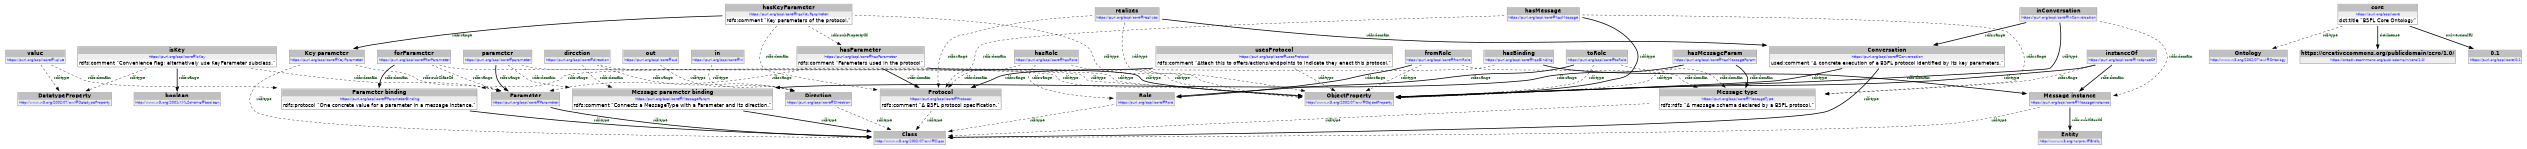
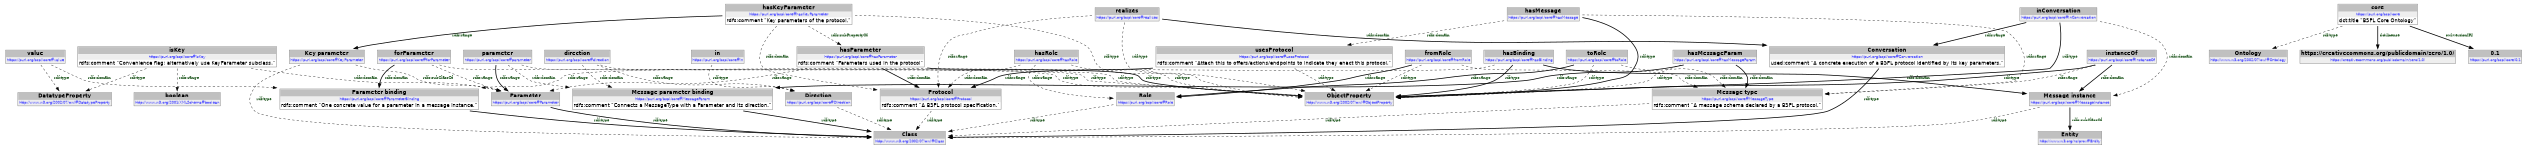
  digraph {
    node [color=black fontname="DejaVu Sans" shape=none]
    edge [color=BLACK style=dashed]
    n1 [label=< <table color='#666666' cellborder='0' cellspacing='0' border='1'><tr><td colspan='2' bgcolor='grey'><B>direction</B></td></tr><tr><td href='https://purl.org/bspl/core#direction' bgcolor='#eeeeee' colspan='2'><font point-size='10' color='#6666ff'>https://purl.org/bspl/core#direction</font></td></tr></table> >]
    n2 [label=< <table color='#666666' cellborder='0' cellspacing='0' border='1'><tr><td colspan='2' bgcolor='grey'><B>Message parameter binding</B></td></tr><tr><td href='https://purl.org/bspl/core#MessageParam' bgcolor='#eeeeee' colspan='2'><font point-size='10' color='#6666ff'>https://purl.org/bspl/core#MessageParam</font></td></tr><tr><td align='left'>rdfs:comment</td><td align='left'>&quot;Connects a MessageType with a Parameter and its direction.&quot;</td></tr></table> >]
    n3 [label=< <table color='#666666' cellborder='0' cellspacing='0' border='1'><tr><td colspan='2' bgcolor='grey'><B>ObjectProperty</B></td></tr><tr><td href='http://www.w3.org/2002/07/owl#ObjectProperty' bgcolor='#eeeeee' colspan='2'><font point-size='10' color='#6666ff'>http://www.w3.org/2002/07/owl#ObjectProperty</font></td></tr></table> >]
    n4 [label=< <table color='#666666' cellborder='0' cellspacing='0' border='1'><tr><td colspan='2' bgcolor='grey'><B>Direction</B></td></tr><tr><td href='https://purl.org/bspl/core#Direction' bgcolor='#eeeeee' colspan='2'><font point-size='10' color='#6666ff'>https://purl.org/bspl/core#Direction</font></td></tr></table> >]
    n5 [label=< <table color='#666666' cellborder='0' cellspacing='0' border='1'><tr><td colspan='2' bgcolor='grey'><B>Class</B></td></tr><tr><td href='http://www.w3.org/2002/07/owl#Class' bgcolor='#eeeeee' colspan='2'><font point-size='10' color='#6666ff'>http://www.w3.org/2002/07/owl#Class</font></td></tr></table> >]
    n6 [label=< <table color='#666666' cellborder='0' cellspacing='0' border='1'><tr><td colspan='2' bgcolor='grey'><B>hasBinding</B></td></tr><tr><td href='https://purl.org/bspl/core#hasBinding' bgcolor='#eeeeee' colspan='2'><font point-size='10' color='#6666ff'>https://purl.org/bspl/core#hasBinding</font></td></tr></table> >]
    n7 [label=< <table color='#666666' cellborder='0' cellspacing='0' border='1'><tr><td colspan='2' bgcolor='grey'><B>Message instance</B></td></tr><tr><td href='https://purl.org/bspl/core#MessageInstance' bgcolor='#eeeeee' colspan='2'><font point-size='10' color='#6666ff'>https://purl.org/bspl/core#MessageInstance</font></td></tr></table> >]
-   n8 [label=< <table color='#666666' cellborder='0' cellspacing='0' border='1'><tr><td colspan='2' bgcolor='grey'><B>Parameter binding</B></td></tr><tr><td href='https://purl.org/bspl/core#ParameterBinding' bgcolor='#eeeeee' colspan='2'><font point-size='10' color='#6666ff'>https://purl.org/bspl/core#ParameterBinding</font></td></tr><tr><td align='left'>rdfs:protocol</td><td align='left'>&quot;One concrete value for a parameter in a message instance.&quot;</td></tr></table> >]
+   n8 [label=< <table color='#666666' cellborder='0' cellspacing='0' border='1'><tr><td colspan='2' bgcolor='grey'><B>Parameter binding</B></td></tr><tr><td href='https://purl.org/bspl/core#ParameterBinding' bgcolor='#eeeeee' colspan='2'><font point-size='10' color='#6666ff'>https://purl.org/bspl/core#ParameterBinding</font></td></tr><tr><td align='left'>rdfs:comment</td><td align='left'>&quot;One concrete value for a parameter in a message instance.&quot;</td></tr></table> >]
    n9 [label=< <table color='#666666' cellborder='0' cellspacing='0' border='1'><tr><td colspan='2' bgcolor='grey'><B>Entity</B></td></tr><tr><td href='http://www.w3.org/ns/prov#Entity' bgcolor='#eeeeee' colspan='2'><font point-size='10' color='#6666ff'>http://www.w3.org/ns/prov#Entity</font></td></tr></table> >]
    n10 [label=< <table color='#666666' cellborder='0' cellspacing='0' border='1'><tr><td colspan='2' bgcolor='grey'><B>usesProtocol</B></td></tr><tr><td href='https://purl.org/bspl/core#usesProtocol' bgcolor='#eeeeee' colspan='2'><font point-size='10' color='#6666ff'>https://purl.org/bspl/core#usesProtocol</font></td></tr><tr><td align='left'>rdfs:comment</td><td align='left'>&quot;Attach this to offers/actions/endpoints to indicate they enact this protocol.&quot;</td></tr></table> >]
    n11 [label=< <table color='#666666' cellborder='0' cellspacing='0' border='1'><tr><td colspan='2' bgcolor='grey'><B>Protocol</B></td></tr><tr><td href='https://purl.org/bspl/core#Protocol' bgcolor='#eeeeee' colspan='2'><font point-size='10' color='#6666ff'>https://purl.org/bspl/core#Protocol</font></td></tr><tr><td align='left'>rdfs:comment</td><td align='left'>&quot;A BSPL protocol specification.&quot;</td></tr></table> >]
    n12 [label=< <table color='#666666' cellborder='0' cellspacing='0' border='1'><tr><td colspan='2' bgcolor='grey'><B>value</B></td></tr><tr><td href='https://purl.org/bspl/core#value' bgcolor='#eeeeee' colspan='2'><font point-size='10' color='#6666ff'>https://purl.org/bspl/core#value</font></td></tr></table> >]
    n13 [label=< <table color='#666666' cellborder='0' cellspacing='0' border='1'><tr><td colspan='2' bgcolor='grey'><B>DatatypeProperty</B></td></tr><tr><td href='http://www.w3.org/2002/07/owl#DatatypeProperty' bgcolor='#eeeeee' colspan='2'><font point-size='10' color='#6666ff'>http://www.w3.org/2002/07/owl#DatatypeProperty</font></td></tr></table> >]
    n14 [label=< <table color='#666666' cellborder='0' cellspacing='0' border='1'><tr><td colspan='2' bgcolor='grey'><B>hasParameter</B></td></tr><tr><td href='https://purl.org/bspl/core#hasParameter' bgcolor='#eeeeee' colspan='2'><font point-size='10' color='#6666ff'>https://purl.org/bspl/core#hasParameter</font></td></tr><tr><td align='left'>rdfs:comment</td><td align='left'>&quot;Parameters used in the protocol&quot;</td></tr></table> >]
    n15 [label=< <table color='#666666' cellborder='0' cellspacing='0' border='1'><tr><td colspan='2' bgcolor='grey'><B>Parameter</B></td></tr><tr><td href='https://purl.org/bspl/core#Parameter' bgcolor='#eeeeee' colspan='2'><font point-size='10' color='#6666ff'>https://purl.org/bspl/core#Parameter</font></td></tr></table> >]
    n16 [label=< <table color='#666666' cellborder='0' cellspacing='0' border='1'><tr><td colspan='2' bgcolor='grey'><B>isKey</B></td></tr><tr><td href='https://purl.org/bspl/core#isKey' bgcolor='#eeeeee' colspan='2'><font point-size='10' color='#6666ff'>https://purl.org/bspl/core#isKey</font></td></tr><tr><td align='left'>rdfs:comment</td><td align='left'>&quot;Convenience flag; alternatively use KeyParameter subclass.&quot;</td></tr></table> >]
    n17 [label=< <table color='#666666' cellborder='0' cellspacing='0' border='1'><tr><td colspan='2' bgcolor='grey'><B>boolean</B></td></tr><tr><td href='http://www.w3.org/2001/XMLSchema#boolean' bgcolor='#eeeeee' colspan='2'><font point-size='10' color='#6666ff'>http://www.w3.org/2001/XMLSchema#boolean</font></td></tr></table> >]
    n18 [label=< <table color='#666666' cellborder='0' cellspacing='0' border='1'><tr><td colspan='2' bgcolor='grey'><B>instanceOf</B></td></tr><tr><td href='https://purl.org/bspl/core#instanceOf' bgcolor='#eeeeee' colspan='2'><font point-size='10' color='#6666ff'>https://purl.org/bspl/core#instanceOf</font></td></tr></table> >]
-   n19 [label=< <table color='#666666' cellborder='0' cellspacing='0' border='1'><tr><td colspan='2' bgcolor='grey'><B>Message type</B></td></tr><tr><td href='https://purl.org/bspl/core#MessageType' bgcolor='#eeeeee' colspan='2'><font point-size='10' color='#6666ff'>https://purl.org/bspl/core#MessageType</font></td></tr><tr><td align='left'>rdfs:rdfs</td><td align='left'>&quot;A message schema declared by a BSPL protocol.&quot;</td></tr></table> >]
+   n19 [label=< <table color='#666666' cellborder='0' cellspacing='0' border='1'><tr><td colspan='2' bgcolor='grey'><B>Message type</B></td></tr><tr><td href='https://purl.org/bspl/core#MessageType' bgcolor='#eeeeee' colspan='2'><font point-size='10' color='#6666ff'>https://purl.org/bspl/core#MessageType</font></td></tr><tr><td align='left'>rdfs:comment</td><td align='left'>&quot;A message schema declared by a BSPL protocol.&quot;</td></tr></table> >]
    n20 [label=< <table color='#666666' cellborder='0' cellspacing='0' border='1'><tr><td colspan='2' bgcolor='grey'><B>fromRole</B></td></tr><tr><td href='https://purl.org/bspl/core#fromRole' bgcolor='#eeeeee' colspan='2'><font point-size='10' color='#6666ff'>https://purl.org/bspl/core#fromRole</font></td></tr></table> >]
    n21 [label=< <table color='#666666' cellborder='0' cellspacing='0' border='1'><tr><td colspan='2' bgcolor='grey'><B>Role</B></td></tr><tr><td href='https://purl.org/bspl/core#Role' bgcolor='#eeeeee' colspan='2'><font point-size='10' color='#6666ff'>https://purl.org/bspl/core#Role</font></td></tr></table> >]
    n22 [label=< <table color='#666666' cellborder='0' cellspacing='0' border='1'><tr><td colspan='2' bgcolor='grey'><B>inConversation</B></td></tr><tr><td href='https://purl.org/bspl/core#inConversation' bgcolor='#eeeeee' colspan='2'><font point-size='10' color='#6666ff'>https://purl.org/bspl/core#inConversation</font></td></tr></table> >]
    n23 [label=< <table color='#666666' cellborder='0' cellspacing='0' border='1'><tr><td colspan='2' bgcolor='grey'><B>Conversation</B></td></tr><tr><td href='https://purl.org/bspl/core#Conversation' bgcolor='#eeeeee' colspan='2'><font point-size='10' color='#6666ff'>https://purl.org/bspl/core#Conversation</font></td></tr><tr><td align='left'>used:comment</td><td align='left'>&quot;A concrete execution of a BSPL protocol identified by its key parameters.&quot;</td></tr></table> >]
    n24 [label=< <table color='#666666' cellborder='0' cellspacing='0' border='1'><tr><td colspan='2' bgcolor='grey'><B>hasKeyParameter</B></td></tr><tr><td href='https://purl.org/bspl/core#hasKeyParameter' bgcolor='#eeeeee' colspan='2'><font point-size='10' color='#6666ff'>https://purl.org/bspl/core#hasKeyParameter</font></td></tr><tr><td align='left'>rdfs:comment</td><td align='left'>&quot;Key parameters of the protocol.&quot;</td></tr></table> >]
    n25 [label=< <table color='#666666' cellborder='0' cellspacing='0' border='1'><tr><td colspan='2' bgcolor='grey'><B>Key parameter</B></td></tr><tr><td href='https://purl.org/bspl/core#KeyParameter' bgcolor='#eeeeee' colspan='2'><font point-size='10' color='#6666ff'>https://purl.org/bspl/core#KeyParameter</font></td></tr></table> >]
    n26 [label=< <table color='#666666' cellborder='0' cellspacing='0' border='1'><tr><td colspan='2' bgcolor='grey'><B>hasRole</B></td></tr><tr><td href='https://purl.org/bspl/core#hasRole' bgcolor='#eeeeee' colspan='2'><font point-size='10' color='#6666ff'>https://purl.org/bspl/core#hasRole</font></td></tr></table> >]
    n27 [label=< <table color='#666666' cellborder='0' cellspacing='0' border='1'><tr><td colspan='2' bgcolor='grey'><B>toRole</B></td></tr><tr><td href='https://purl.org/bspl/core#toRole' bgcolor='#eeeeee' colspan='2'><font point-size='10' color='#6666ff'>https://purl.org/bspl/core#toRole</font></td></tr></table> >]
    n28 [label=< <table color='#666666' cellborder='0' cellspacing='0' border='1'><tr><td colspan='2' bgcolor='grey'><B>hasMessage</B></td></tr><tr><td href='https://purl.org/bspl/core#hasMessage' bgcolor='#eeeeee' colspan='2'><font point-size='10' color='#6666ff'>https://purl.org/bspl/core#hasMessage</font></td></tr></table> >]
    n29 [label=< <table color='#666666' cellborder='0' cellspacing='0' border='1'><tr><td colspan='2' bgcolor='grey'><B>realizes</B></td></tr><tr><td href='https://purl.org/bspl/core#realizes' bgcolor='#eeeeee' colspan='2'><font point-size='10' color='#6666ff'>https://purl.org/bspl/core#realizes</font></td></tr></table> >]
    n30 [label=< <table color='#666666' cellborder='0' cellspacing='0' border='1'><tr><td colspan='2' bgcolor='grey'><B>parameter</B></td></tr><tr><td href='https://purl.org/bspl/core#parameter' bgcolor='#eeeeee' colspan='2'><font point-size='10' color='#6666ff'>https://purl.org/bspl/core#parameter</font></td></tr></table> >]
    n31 [label=< <table color='#666666' cellborder='0' cellspacing='0' border='1'><tr><td colspan='2' bgcolor='grey'><B>hasMessageParam</B></td></tr><tr><td href='https://purl.org/bspl/core#hasMessageParam' bgcolor='#eeeeee' colspan='2'><font point-size='10' color='#6666ff'>https://purl.org/bspl/core#hasMessageParam</font></td></tr></table> >]
    n32 [label=< <table color='#666666' cellborder='0' cellspacing='0' border='1'><tr><td colspan='2' bgcolor='grey'><B>core</B></td></tr><tr><td href='https://purl.org/bspl/core' bgcolor='#eeeeee' colspan='2'><font point-size='10' color='#6666ff'>https://purl.org/bspl/core</font></td></tr><tr><td align='left'>dct:title</td><td align='left'>&quot;BSPL Core Ontology&quot;</td></tr></table> >]
    n33 [label=< <table color='#666666' cellborder='0' cellspacing='0' border='1'><tr><td colspan='2' bgcolor='grey'><B>Ontology</B></td></tr><tr><td href='http://www.w3.org/2002/07/owl#Ontology' bgcolor='#eeeeee' colspan='2'><font point-size='10' color='#6666ff'>http://www.w3.org/2002/07/owl#Ontology</font></td></tr></table> >]
    n34 [label=< <table color='#666666' cellborder='0' cellspacing='0' border='1'><tr><td colspan='2' bgcolor='grey'><B>https://creativecommons.org/publicdomain/zero/1.0/</B></td></tr><tr><td href='https://creativecommons.org/publicdomain/zero/1.0/' bgcolor='#eeeeee' colspan='2'><font point-size='10' color='#6666ff'>https://creativecommons.org/publicdomain/zero/1.0/</font></td></tr></table> >]
    n35 [label=< <table color='#666666' cellborder='0' cellspacing='0' border='1'><tr><td colspan='2' bgcolor='grey'><B>0.1</B></td></tr><tr><td href='https://purl.org/bspl/core/0.1' bgcolor='#eeeeee' colspan='2'><font point-size='10' color='#6666ff'>https://purl.org/bspl/core/0.1</font></td></tr></table> >]
    n36 [label=< <table color='#666666' cellborder='0' cellspacing='0' border='1'><tr><td colspan='2' bgcolor='grey'><B>forParameter</B></td></tr><tr><td href='https://purl.org/bspl/core#forParameter' bgcolor='#eeeeee' colspan='2'><font point-size='10' color='#6666ff'>https://purl.org/bspl/core#forParameter</font></td></tr></table> >]
-   n37 [label=< <table color='#666666' cellborder='0' cellspacing='0' border='1'><tr><td colspan='2' bgcolor='grey'><B>out</B></td></tr><tr><td href='https://purl.org/bspl/core#out' bgcolor='#eeeeee' colspan='2'><font point-size='10' color='#6666ff'>https://purl.org/bspl/core#out</font></td></tr></table> >]
    n38 [label=< <table color='#666666' cellborder='0' cellspacing='0' border='1'><tr><td colspan='2' bgcolor='grey'><B>in</B></td></tr><tr><td href='https://purl.org/bspl/core#in' bgcolor='#eeeeee' colspan='2'><font point-size='10' color='#6666ff'>https://purl.org/bspl/core#in</font></td></tr></table> >]
    n1 -> n2 [label=< <font point-size='10' color='#336633'>rdfs:domain</font> >]
    n1 -> n3 [label=< <font point-size='10' color='#336633'>rdf:type</font> >]
    n1 -> n4 [label=< <font point-size='10' color='#336633'>rdfs:range</font> >]
    n2 -> n5 [label=< <font point-size='10' color='#336633'>rdf:type</font> > style=bold]
    n4 -> n5 [label=< <font point-size='10' color='#336633'>rdf:type</font> >]
-   n23 -> n3 [label=< <font point-size='10' color='#336633'>rdf:type</font> > style=bold]
+   n6 -> n3 [label=< <font point-size='10' color='#336633'>rdf:type</font> > style=bold]
    n6 -> n7 [label=< <font point-size='10' color='#336633'>rdfs:domain</font> > style=bold]
    n6 -> n8 [label=< <font point-size='10' color='#336633'>rdfs:range</font> >]
    n7 -> n5 [label=< <font point-size='10' color='#336633'>rdf:type</font> >]
    n7 -> n9 [label=< <font point-size='10' color='#336633'>rdfs:subClassOf</font> > style=bold]
    n8 -> n5 [label=< <font point-size='10' color='#336633'>rdf:type</font> > style=bold]
    n10 -> n3 [label=< <font point-size='10' color='#336633'>rdf:type</font> >]
    n10 -> n11 [label=< <font point-size='10' color='#336633'>rdfs:range</font> > style=bold]
    n11 -> n5 [label=< <font point-size='10' color='#336633'>rdf:type</font> >]
    n12 -> n8 [label=< <font point-size='10' color='#336633'>rdfs:domain</font> >]
    n12 -> n13 [label=< <font point-size='10' color='#336633'>rdf:type</font> >]
    n14 -> n3 [label=< <font point-size='10' color='#336633'>rdf:type</font> > style=bold]
    n14 -> n11 [label=< <font point-size='10' color='#336633'>rdfs:domain</font> > style=bold]
    n14 -> n15 [label=< <font point-size='10' color='#336633'>rdfs:range</font> >]
    n15 -> n5 [label=< <font point-size='10' color='#336633'>rdf:type</font> > style=bold]
    n16 -> n13 [label=< <font point-size='10' color='#336633'>rdf:type</font> >]
    n16 -> n15 [label=< <font point-size='10' color='#336633'>rdfs:domain</font> >]
-   n16 -> n17 [label=< <font point-size='10' color='#336633'>rdfs:range</font> > style=bold]
+   n16 -> n17 [label=< <font point-size='10' color='#336633'>rdfs:range</font> >]
    n18 -> n3 [label=< <font point-size='10' color='#336633'>rdf:type</font> > style=bold]
    n18 -> n7 [label=< <font point-size='10' color='#336633'>rdfs:domain</font> > style=bold]
    n18 -> n19 [label=< <font point-size='10' color='#336633'>rdfs:range</font> >]
    n19 -> n5 [label=< <font point-size='10' color='#336633'>rdf:type</font> >]
    n20 -> n3 [label=< <font point-size='10' color='#336633'>rdf:type</font> >]
    n20 -> n19 [label=< <font point-size='10' color='#336633'>rdfs:domain</font> >]
    n20 -> n21 [label=< <font point-size='10' color='#336633'>rdfs:range</font> > style=bold]
    n21 -> n5 [label=< <font point-size='10' color='#336633'>rdf:type</font> >]
    n22 -> n3 [label=< <font point-size='10' color='#336633'>rdf:type</font> > style=bold]
    n22 -> n7 [label=< <font point-size='10' color='#336633'>rdfs:domain</font> >]
    n22 -> n23 [label=< <font point-size='10' color='#336633'>rdfs:range</font> > style=bold]
    n23 -> n5 [label=< <font point-size='10' color='#336633'>rdf:type</font> > style=bold]
    n24 -> n3 [label=< <font point-size='10' color='#336633'>rdf:type</font> >]
    n24 -> n11 [label=< <font point-size='10' color='#336633'>rdfs:domain</font> >]
    n24 -> n14 [label=< <font point-size='10' color='#336633'>rdfs:subPropertyOf</font> >]
    n24 -> n25 [label=< <font point-size='10' color='#336633'>rdfs:range</font> > style=bold]
    n25 -> n5 [label=< <font point-size='10' color='#336633'>rdf:type</font> >]
    n25 -> n15 [label=< <font point-size='10' color='#336633'>rdfs:subClassOf</font> >]
    n26 -> n3 [label=< <font point-size='10' color='#336633'>rdf:type</font> >]
    n26 -> n11 [label=< <font point-size='10' color='#336633'>rdfs:domain</font> >]
    n26 -> n21 [label=< <font point-size='10' color='#336633'>rdfs:range</font> >]
    n27 -> n3 [label=< <font point-size='10' color='#336633'>rdf:type</font> >]
    n27 -> n19 [label=< <font point-size='10' color='#336633'>rdfs:domain</font> >]
    n27 -> n21 [label=< <font point-size='10' color='#336633'>rdfs:range</font> > style=bold]
    n28 -> n3 [label=< <font point-size='10' color='#336633'>rdf:type</font> > style=bold]
-   n28 -> n11 [label=< <font point-size='10' color='#336633'>rdfs:domain</font> >]
+   n28 -> n10 [label=< <font point-size='10' color='#336633'>rdfs:domain</font> >]
    n28 -> n19 [label=< <font point-size='10' color='#336633'>rdfs:range</font> >]
    n29 -> n3 [label=< <font point-size='10' color='#336633'>rdf:type</font> >]
    n29 -> n11 [label=< <font point-size='10' color='#336633'>rdfs:range</font> >]
    n29 -> n23 [label=< <font point-size='10' color='#336633'>rdfs:domain</font> > style=bold]
    n30 -> n2 [label=< <font point-size='10' color='#336633'>rdfs:domain</font> >]
    n30 -> n3 [label=< <font point-size='10' color='#336633'>rdf:type</font> >]
    n30 -> n15 [label=< <font point-size='10' color='#336633'>rdfs:range</font> > style=bold]
    n31 -> n2 [label=< <font point-size='10' color='#336633'>rdfs:range</font> > style=bold]
    n31 -> n3 [label=< <font point-size='10' color='#336633'>rdf:type</font> >]
    n31 -> n19 [label=< <font point-size='10' color='#336633'>rdfs:domain</font> > style=bold]
    n32 -> n33 [label=< <font point-size='10' color='#336633'>rdf:type</font> >]
    n32 -> n34 [label=< <font point-size='10' color='#336633'>dct:license</font> > style=bold]
    n32 -> n35 [label=< <font point-size='10' color='#336633'>owl:versionIRI</font> > style=bold]
    n36 -> n3 [label=< <font point-size='10' color='#336633'>rdf:type</font> >]
    n36 -> n8 [label=< <font point-size='10' color='#336633'>rdfs:domain</font> > style=bold]
    n36 -> n15 [label=< <font point-size='10' color='#336633'>rdfs:range</font> >]
-   n37 -> n4 [label=< <font point-size='10' color='#336633'>rdf:type</font> >]
    n38 -> n4 [label=< <font point-size='10' color='#336633'>rdf:type</font> >]
  }
